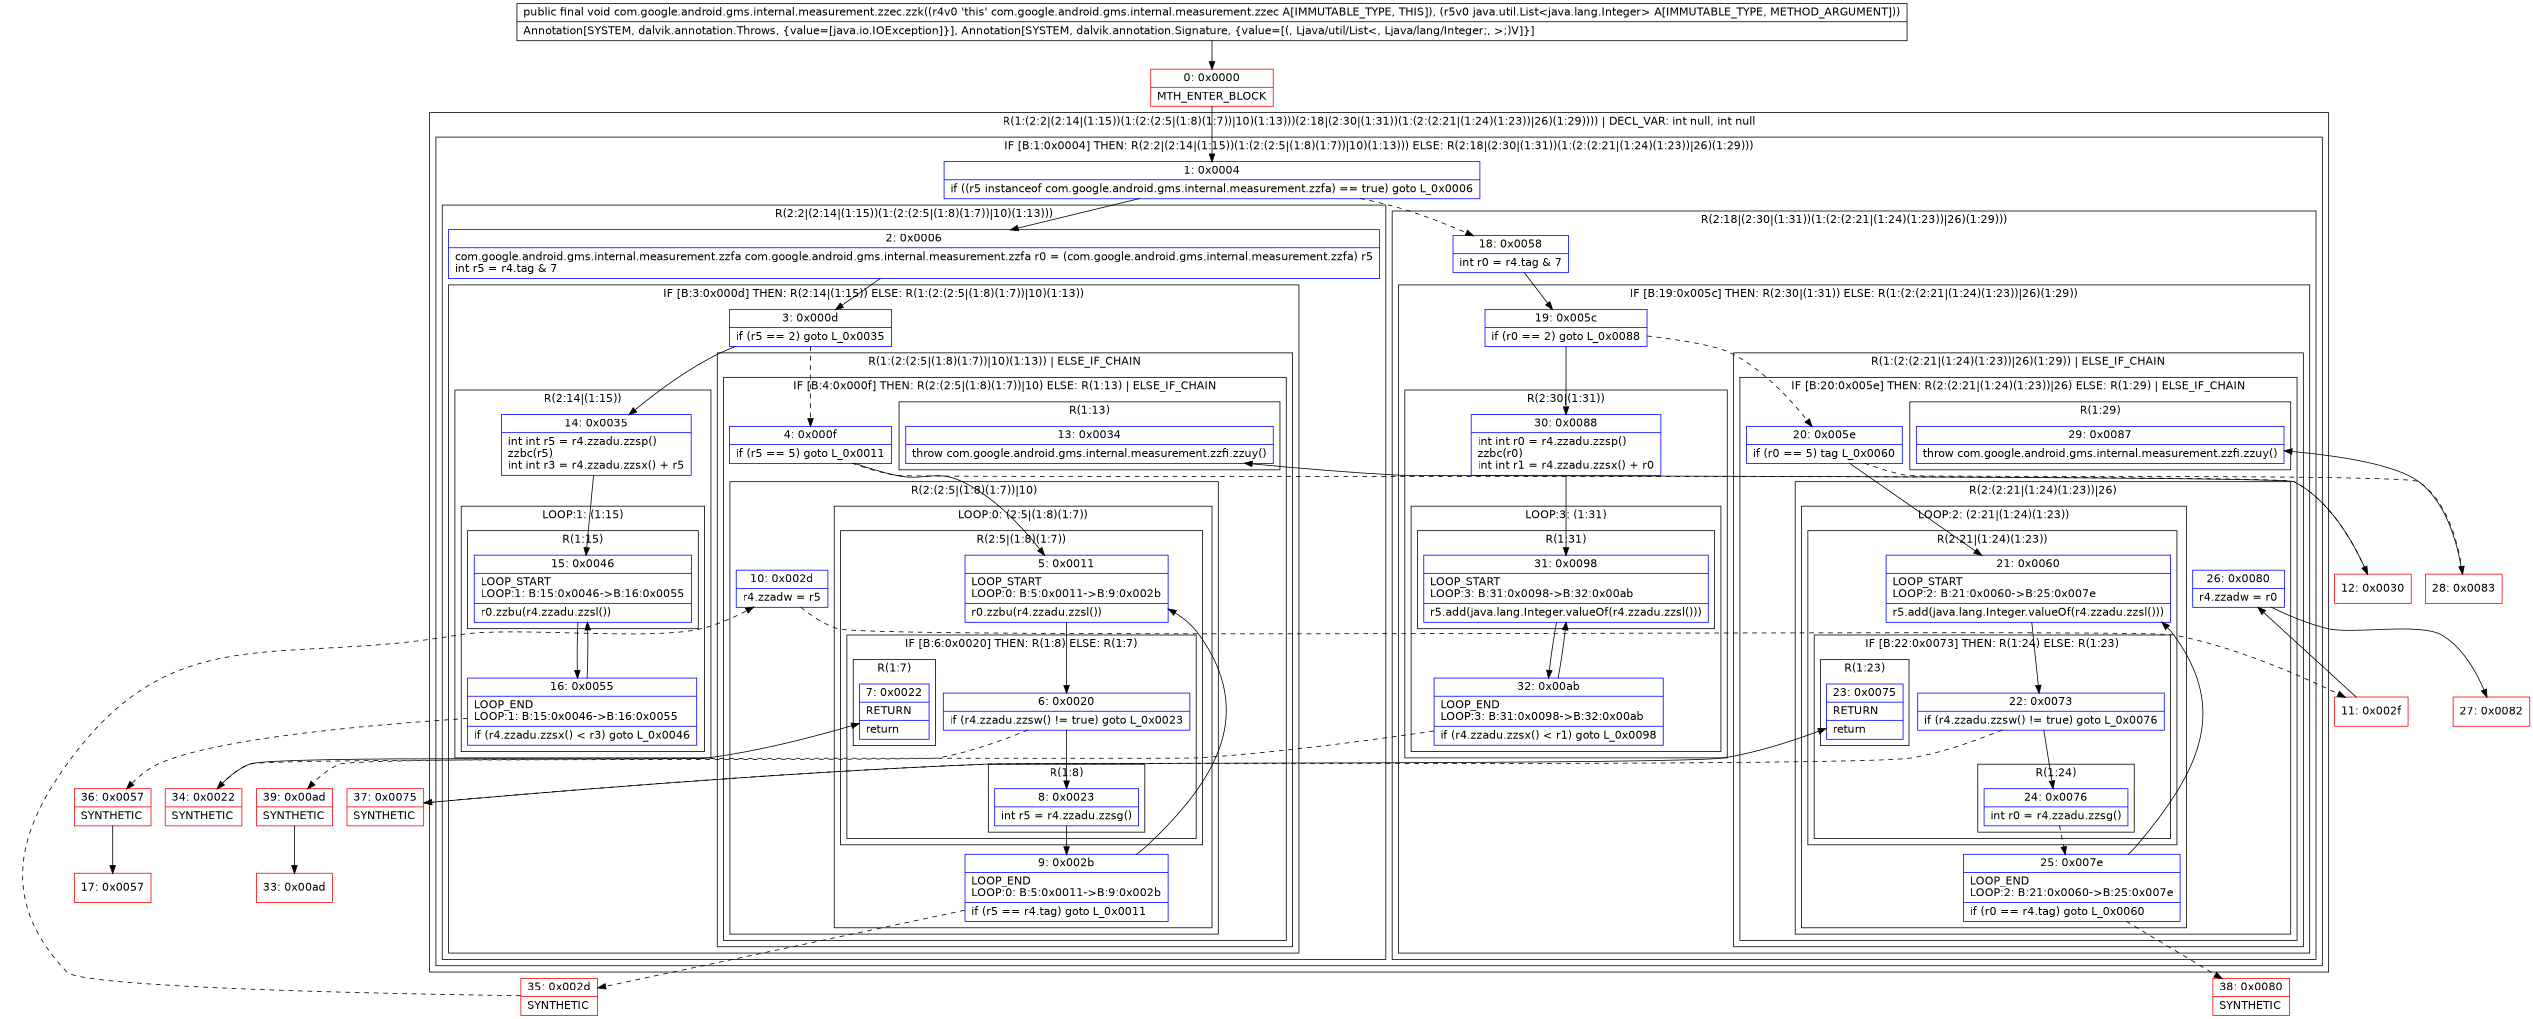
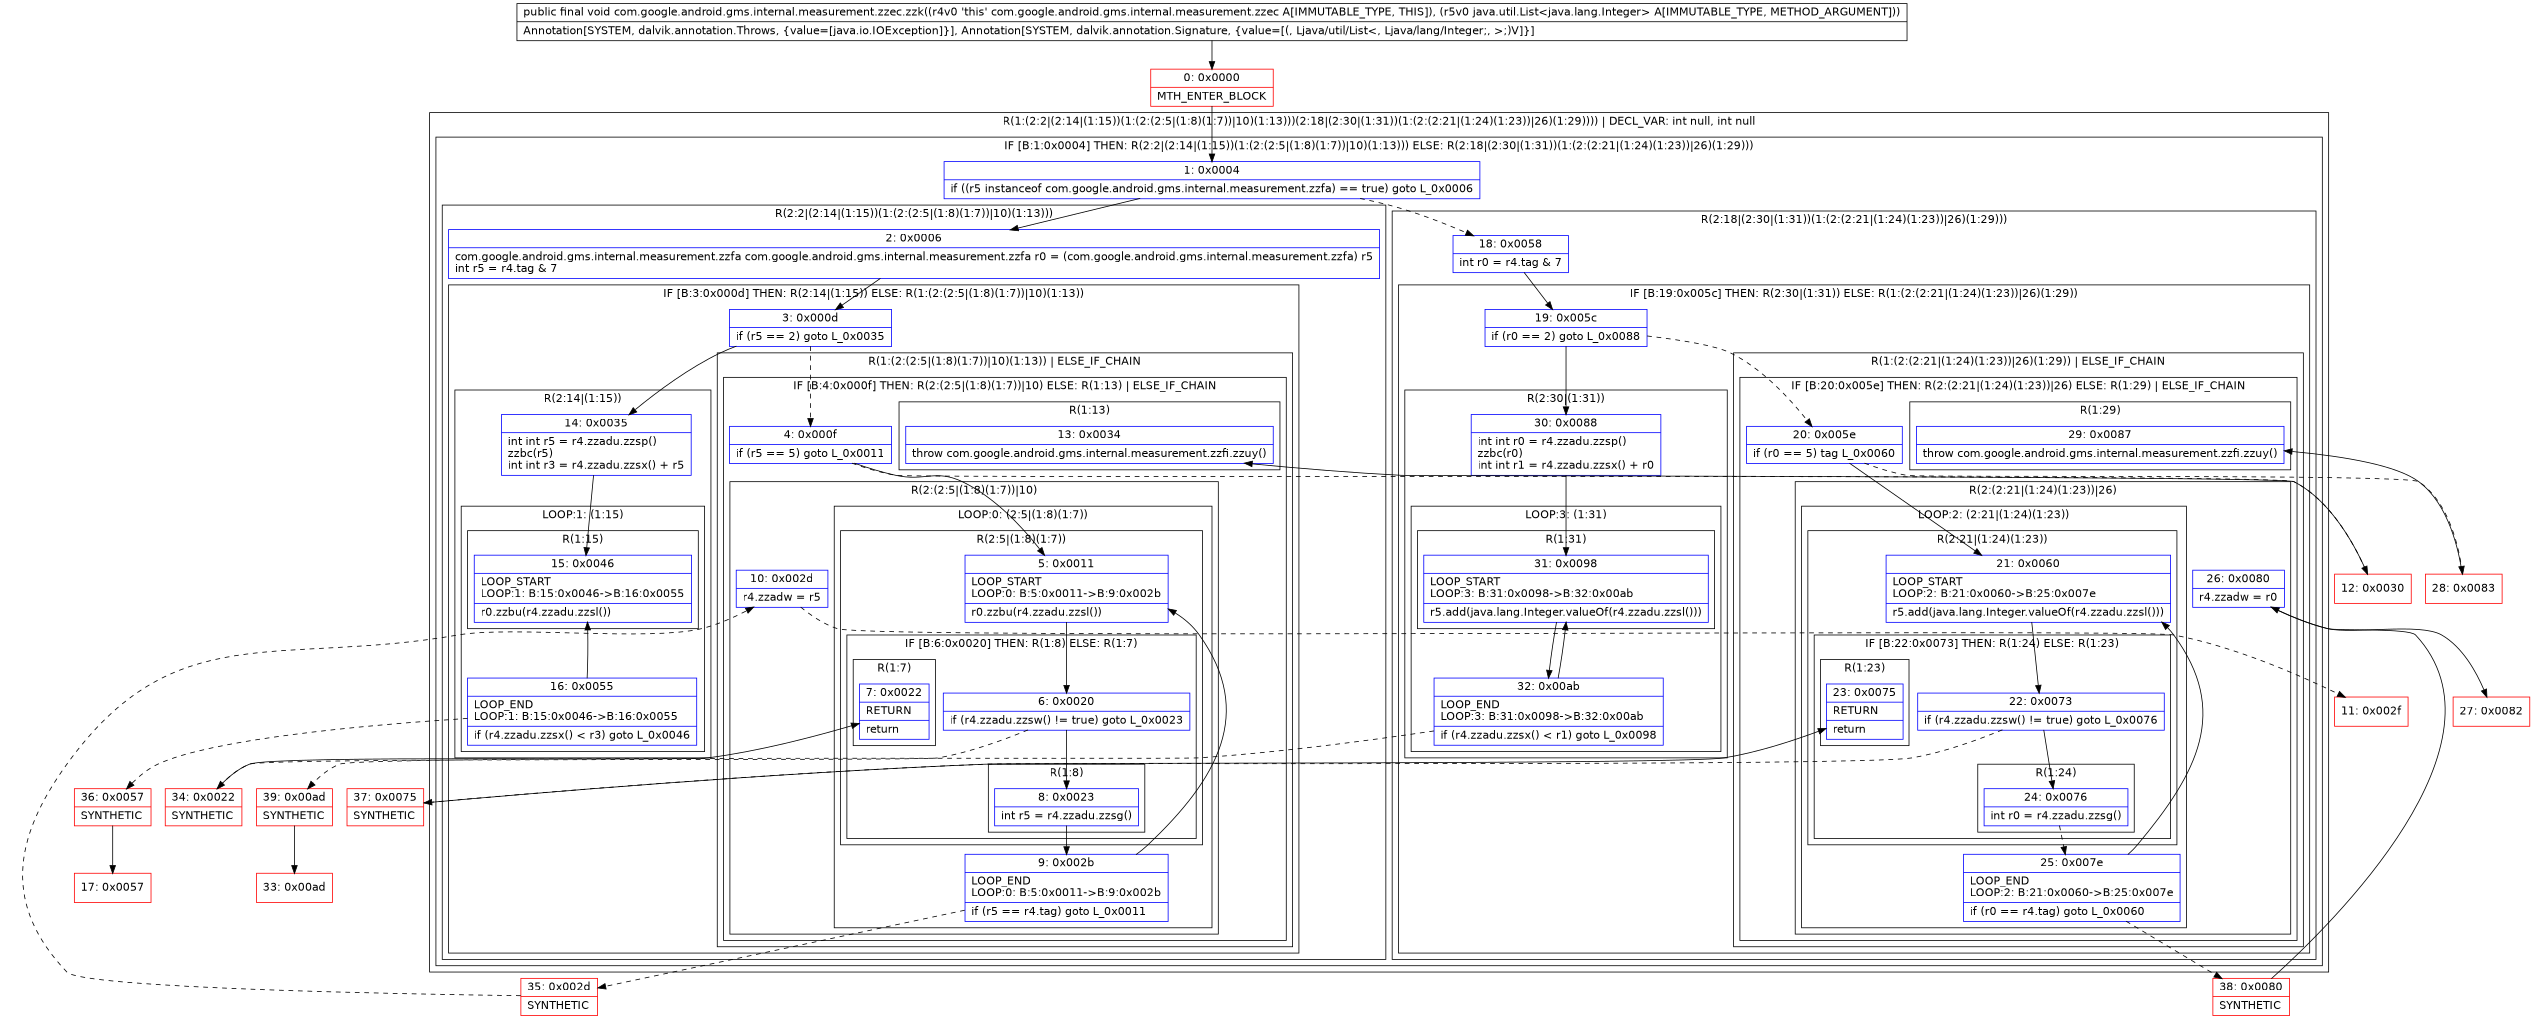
  digraph {
    fontname="DejaVu Sans"
    node [color=blue fontname="DejaVu Sans" shape=record]
    edge [fontname="DejaVu Sans"]
    n1 [label="{15\:\ 0x0046|LOOP_START\lLOOP:1: B:15:0x0046\-\>B:16:0x0055\l|r0.zzbu(r4.zzadu.zzsl())\l}"]
    n2 [label="{16\:\ 0x0055|LOOP_END\lLOOP:1: B:15:0x0046\-\>B:16:0x0055\l|if (r4.zzadu.zzsx() \< r3) goto L_0x0046\l}"]
    n3 [label="{14\:\ 0x0035|int int r5 = r4.zzadu.zzsp()\lzzbc(r5)\lint int r3 = r4.zzadu.zzsx() + r5\l}"]
    n4 [label="{8\:\ 0x0023|int r5 = r4.zzadu.zzsg()\l}"]
    n5 [label="{7\:\ 0x0022|RETURN\l|return\l}"]
    n6 [label="{6\:\ 0x0020|if (r4.zzadu.zzsw() != true) goto L_0x0023\l}"]
    n7 [label="{5\:\ 0x0011|LOOP_START\lLOOP:0: B:5:0x0011\-\>B:9:0x002b\l|r0.zzbu(r4.zzadu.zzsl())\l}"]
    n8 [label="{9\:\ 0x002b|LOOP_END\lLOOP:0: B:5:0x0011\-\>B:9:0x002b\l|if (r5 == r4.tag) goto L_0x0011\l}"]
    n9 [label="{10\:\ 0x002d|r4.zzadw = r5\l}"]
    n10 [label="{13\:\ 0x0034|throw com.google.android.gms.internal.measurement.zzfi.zzuy()\l}"]
    n11 [label="{4\:\ 0x000f|if (r5 == 5) goto L_0x0011\l}"]
    n12 [label="{3\:\ 0x000d|if (r5 == 2) goto L_0x0035\l}"]
    n13 [label="{2\:\ 0x0006|com.google.android.gms.internal.measurement.zzfa com.google.android.gms.internal.measurement.zzfa r0 = (com.google.android.gms.internal.measurement.zzfa) r5\lint r5 = r4.tag & 7\l}"]
    n14 [label="{31\:\ 0x0098|LOOP_START\lLOOP:3: B:31:0x0098\-\>B:32:0x00ab\l|r5.add(java.lang.Integer.valueOf(r4.zzadu.zzsl()))\l}"]
    n15 [label="{32\:\ 0x00ab|LOOP_END\lLOOP:3: B:31:0x0098\-\>B:32:0x00ab\l|if (r4.zzadu.zzsx() \< r1) goto L_0x0098\l}"]
    n16 [label="{30\:\ 0x0088|int int r0 = r4.zzadu.zzsp()\lzzbc(r0)\lint int r1 = r4.zzadu.zzsx() + r0\l}"]
    n17 [label="{24\:\ 0x0076|int r0 = r4.zzadu.zzsg()\l}"]
    n18 [label="{23\:\ 0x0075|RETURN\l|return\l}"]
    n19 [label="{22\:\ 0x0073|if (r4.zzadu.zzsw() != true) goto L_0x0076\l}"]
    n20 [label="{21\:\ 0x0060|LOOP_START\lLOOP:2: B:21:0x0060\-\>B:25:0x007e\l|r5.add(java.lang.Integer.valueOf(r4.zzadu.zzsl()))\l}"]
    n21 [label="{25\:\ 0x007e|LOOP_END\lLOOP:2: B:21:0x0060\-\>B:25:0x007e\l|if (r0 == r4.tag) goto L_0x0060\l}"]
    n22 [label="{26\:\ 0x0080|r4.zzadw = r0\l}"]
    n23 [label="{29\:\ 0x0087|throw com.google.android.gms.internal.measurement.zzfi.zzuy()\l}"]
    n24 [label="{20\:\ 0x005e|if (r0 == 5) tag L_0x0060\l}"]
    n25 [label="{19\:\ 0x005c|if (r0 == 2) goto L_0x0088\l}"]
    n26 [label="{18\:\ 0x0058|int r0 = r4.tag & 7\l}"]
    n27 [label="{1\:\ 0x0004|if ((r5 instanceof com.google.android.gms.internal.measurement.zzfa) == true) goto L_0x0006\l}"]
    n28 [color=red label="{36\:\ 0x0057|SYNTHETIC\l}"]
    n29 [color=red label="{34\:\ 0x0022|SYNTHETIC\l}"]
    n30 [color=red label="{35\:\ 0x002d|SYNTHETIC\l}"]
    n31 [color=red label="{11\:\ 0x002f}"]
    n32 [color=red label="{12\:\ 0x0030}"]
    n33 [color=red label="{39\:\ 0x00ad|SYNTHETIC\l}"]
    n34 [color=red label="{37\:\ 0x0075|SYNTHETIC\l}"]
    n35 [color=red label="{38\:\ 0x0080|SYNTHETIC\l}"]
    n36 [color=red label="{27\:\ 0x0082}"]
    n37 [color=red label="{28\:\ 0x0083}"]
    n38 [color=red label="{17\:\ 0x0057}"]
    n39 [color=red label="{33\:\ 0x00ad}"]
    n40 [color=red label="{0\:\ 0x0000|MTH_ENTER_BLOCK\l}"]
    n41 [label="{public final void com.google.android.gms.internal.measurement.zzec.zzk((r4v0 'this' com.google.android.gms.internal.measurement.zzec A[IMMUTABLE_TYPE, THIS]), (r5v0 java.util.List\<java.lang.Integer\> A[IMMUTABLE_TYPE, METHOD_ARGUMENT]))  | Annotation[SYSTEM, dalvik.annotation.Throws, \{value=[java.io.IOException]\}], Annotation[SYSTEM, dalvik.annotation.Signature, \{value=[(, Ljava\/util\/List\<, Ljava\/lang\/Integer;, \>;)V]\}]\l}" color=""]
    subgraph cluster_1 {
      label="R(1:(2:2|(2:14|(1:15))(1:(2:(2:5|(1:8)(1:7))|10)(1:13)))(2:18|(2:30|(1:31))(1:(2:(2:21|(1:24)(1:23))|26)(1:29)))) | DECL_VAR: int null, int null\l"
      subgraph cluster_2 {
        label="IF [B:1:0x0004] THEN: R(2:2|(2:14|(1:15))(1:(2:(2:5|(1:8)(1:7))|10)(1:13))) ELSE: R(2:18|(2:30|(1:31))(1:(2:(2:21|(1:24)(1:23))|26)(1:29)))"
        n27
        subgraph cluster_3 {
          label="R(2:2|(2:14|(1:15))(1:(2:(2:5|(1:8)(1:7))|10)(1:13)))"
          n13
          subgraph cluster_4 {
            label="IF [B:3:0x000d] THEN: R(2:14|(1:15)) ELSE: R(1:(2:(2:5|(1:8)(1:7))|10)(1:13))"
            n12
            subgraph cluster_5 {
              label="R(2:14|(1:15))"
              n3
              subgraph cluster_6 {
                label="LOOP:1: (1:15)"
                n2
                subgraph cluster_7 {
                  label="R(1:15)"
                  n1
                }
              }
            }
            subgraph cluster_8 {
              label="R(1:(2:(2:5|(1:8)(1:7))|10)(1:13)) | ELSE_IF_CHAIN\l"
              subgraph cluster_9 {
                label="IF [B:4:0x000f] THEN: R(2:(2:5|(1:8)(1:7))|10) ELSE: R(1:13) | ELSE_IF_CHAIN\l"
                n11
                subgraph cluster_10 {
                  label="R(2:(2:5|(1:8)(1:7))|10)"
                  n9
                  subgraph cluster_11 {
                    label="LOOP:0: (2:5|(1:8)(1:7))"
                    n8
                    subgraph cluster_12 {
                      label="R(2:5|(1:8)(1:7))"
                      n7
                      subgraph cluster_13 {
                        label="IF [B:6:0x0020] THEN: R(1:8) ELSE: R(1:7)"
                        n6
                        subgraph cluster_14 {
                          label="R(1:8)"
                          n4
                        }
                        subgraph cluster_15 {
                          label="R(1:7)"
                          n5
                        }
                      }
                    }
                  }
                }
                subgraph cluster_16 {
                  label="R(1:13)"
                  n10
                }
              }
            }
          }
        }
        subgraph cluster_17 {
          label="R(2:18|(2:30|(1:31))(1:(2:(2:21|(1:24)(1:23))|26)(1:29)))"
          n26
          subgraph cluster_18 {
            label="IF [B:19:0x005c] THEN: R(2:30|(1:31)) ELSE: R(1:(2:(2:21|(1:24)(1:23))|26)(1:29))"
            n25
            subgraph cluster_19 {
              label="R(2:30|(1:31))"
              n16
              subgraph cluster_20 {
                label="LOOP:3: (1:31)"
                n15
                subgraph cluster_21 {
                  label="R(1:31)"
                  n14
                }
              }
            }
            subgraph cluster_22 {
              label="R(1:(2:(2:21|(1:24)(1:23))|26)(1:29)) | ELSE_IF_CHAIN\l"
              subgraph cluster_23 {
                label="IF [B:20:0x005e] THEN: R(2:(2:21|(1:24)(1:23))|26) ELSE: R(1:29) | ELSE_IF_CHAIN\l"
                n24
                subgraph cluster_24 {
                  label="R(2:(2:21|(1:24)(1:23))|26)"
                  n22
                  subgraph cluster_25 {
                    label="LOOP:2: (2:21|(1:24)(1:23))"
                    n21
                    subgraph cluster_26 {
                      label="R(2:21|(1:24)(1:23))"
                      n20
                      subgraph cluster_27 {
                        label="IF [B:22:0x0073] THEN: R(1:24) ELSE: R(1:23)"
                        n19
                        subgraph cluster_28 {
                          label="R(1:24)"
                          n17
                        }
                        subgraph cluster_29 {
                          label="R(1:23)"
                          n18
                        }
                      }
                    }
                  }
                }
                subgraph cluster_30 {
                  label="R(1:29)"
                  n23
                }
              }
            }
          }
        }
      }
    }
-   n1 -> n2
    n2 -> n1
    n2 -> n28 [style=dashed]
    n3 -> n1
    n4 -> n8
    n6 -> n4
    n6 -> n29 [style=dashed]
    n7 -> n6
    n8 -> n7
    n8 -> n30 [style=dashed]
    n9 -> n31 [style=dashed]
    n11 -> n7
    n11 -> n32 [style=dashed]
    n12 -> n3
    n12 -> n11 [style=dashed]
    n13 -> n12
    n14 -> n15
    n15 -> n14
    n15 -> n33 [style=dashed]
    n16 -> n14
    n17 -> n21 [style=dashed]
    n19 -> n17
    n19 -> n34 [style=dashed]
    n20 -> n19
    n21 -> n20
    n21 -> n35 [style=dashed]
    n22 -> n36
    n24 -> n20
    n24 -> n37 [style=dashed]
    n25 -> n16
    n25 -> n24 [style=dashed]
    n26 -> n25
    n27 -> n13
    n27 -> n26 [style=dashed]
    n28 -> n38
    n29 -> n5
    n30 -> n9 [style=dashed]
    n32 -> n10
    n33 -> n39
    n34 -> n18
-   n31 -> n22
+   n35 -> n22
    n37 -> n23
    n40 -> n27
    n41 -> n40
  }
